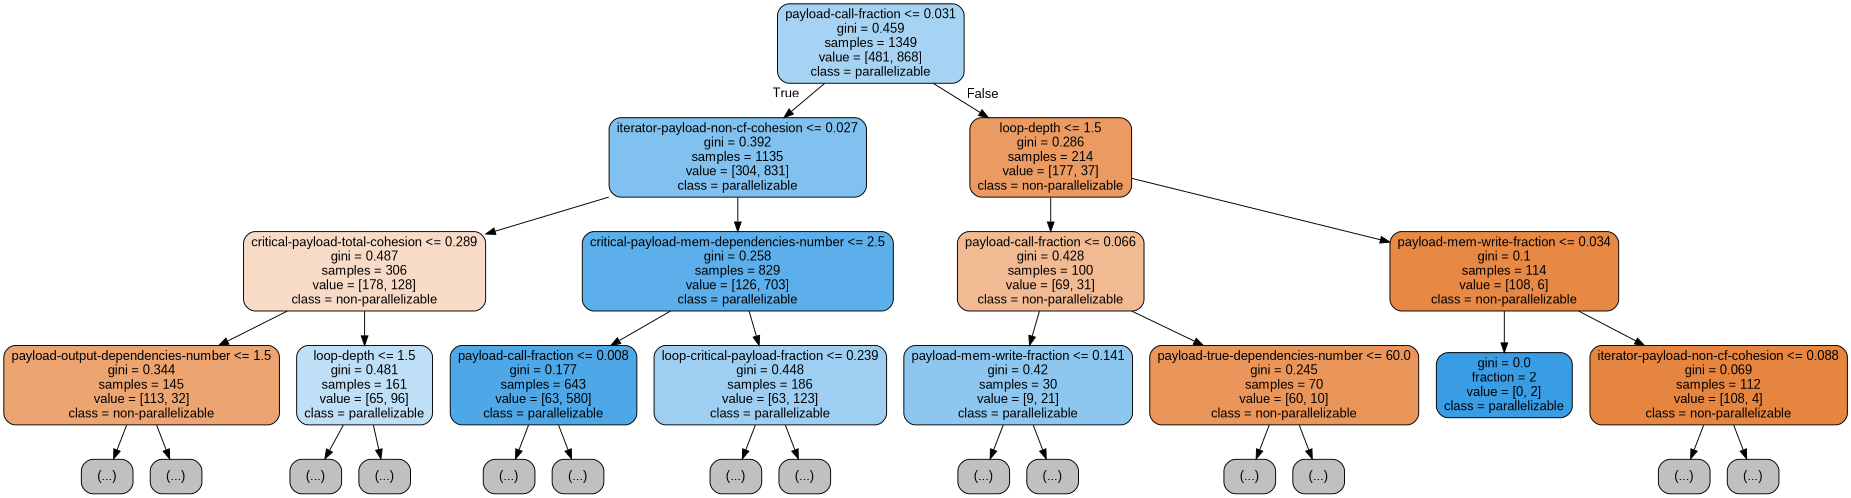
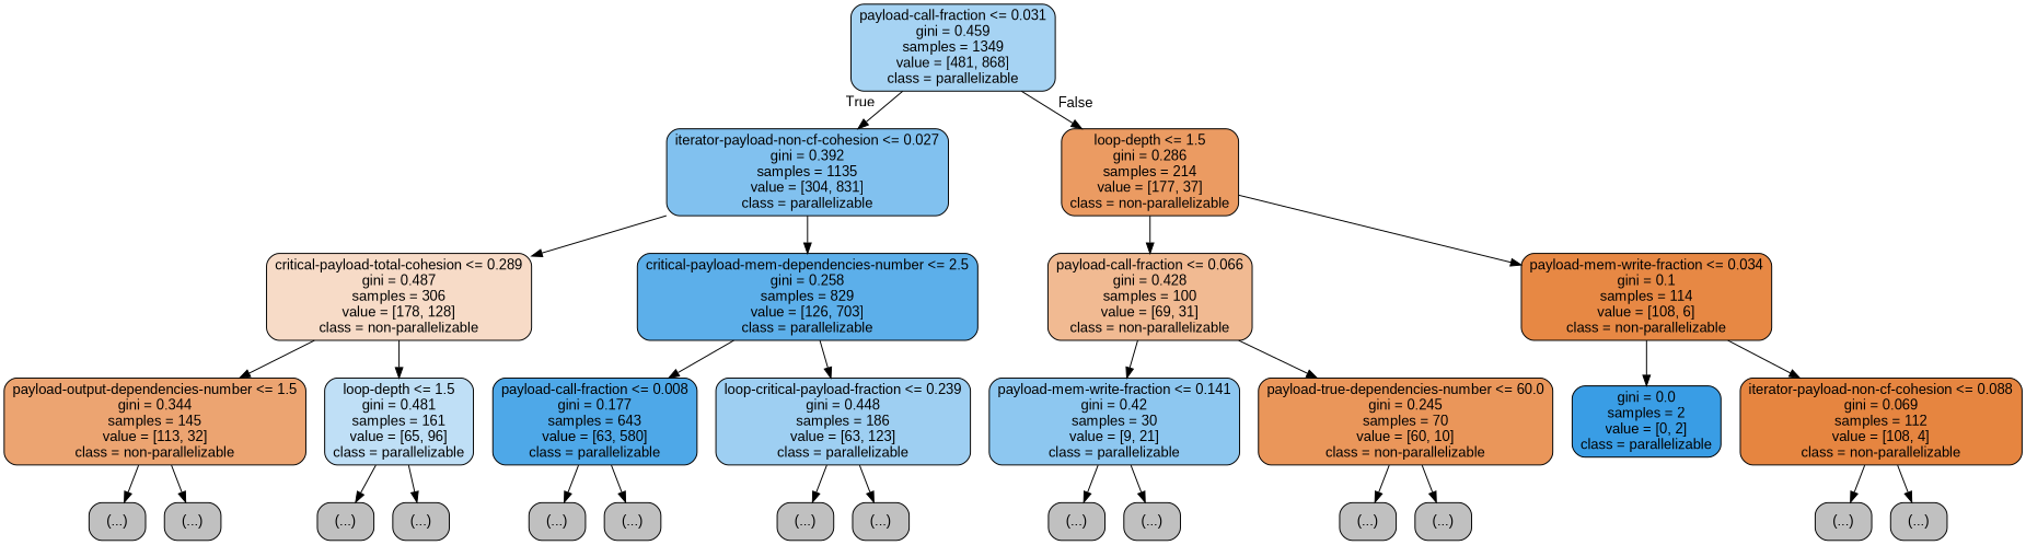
  digraph {
    fontname="Liberation Sans"
    node [color=black fillcolor="#C0C0C0" fontname="Liberation Sans" shape=box style="filled, rounded"]
    edge [fontname="Liberation Sans"]
    n1 [fillcolor="#399de572" label="payload-call-fraction <= 0.031\ngini = 0.459\nsamples = 1349\nvalue = [481, 868]\nclass = parallelizable"]
    n2 [fillcolor="#399de5a2" label="iterator-payload-non-cf-cohesion <= 0.027\ngini = 0.392\nsamples = 1135\nvalue = [304, 831]\nclass = parallelizable"]
    n3 [fillcolor="#e58139ca" label="loop-depth <= 1.5\ngini = 0.286\nsamples = 214\nvalue = [177, 37]\nclass = non-parallelizable"]
    n4 [fillcolor="#e5813948" label="critical-payload-total-cohesion <= 0.289\ngini = 0.487\nsamples = 306\nvalue = [178, 128]\nclass = non-parallelizable"]
    n5 [fillcolor="#399de5d1" label="critical-payload-mem-dependencies-number <= 2.5\ngini = 0.258\nsamples = 829\nvalue = [126, 703]\nclass = parallelizable"]
    n6 [fillcolor="#e58139b7" label="payload-output-dependencies-number <= 1.5\ngini = 0.344\nsamples = 145\nvalue = [113, 32]\nclass = non-parallelizable"]
    n7 [fillcolor="#399de552" label="loop-depth <= 1.5\ngini = 0.481\nsamples = 161\nvalue = [65, 96]\nclass = parallelizable"]
    n8 [label="(...)"]
    n9 [label="(...)"]
    n10 [label="(...)"]
    n11 [label="(...)"]
    n12 [fillcolor="#399de5e3" label="payload-call-fraction <= 0.008\ngini = 0.177\nsamples = 643\nvalue = [63, 580]\nclass = parallelizable"]
    n13 [fillcolor="#399de57c" label="loop-critical-payload-fraction <= 0.239\ngini = 0.448\nsamples = 186\nvalue = [63, 123]\nclass = parallelizable"]
    n14 [label="(...)"]
    n15 [label="(...)"]
    n16 [label="(...)"]
    n17 [label="(...)"]
    n18 [fillcolor="#e581398c" label="payload-call-fraction <= 0.066\ngini = 0.428\nsamples = 100\nvalue = [69, 31]\nclass = non-parallelizable"]
    n19 [fillcolor="#e58139f1" label="payload-mem-write-fraction <= 0.034\ngini = 0.1\nsamples = 114\nvalue = [108, 6]\nclass = non-parallelizable"]
    n20 [fillcolor="#399de592" label="payload-mem-write-fraction <= 0.141\ngini = 0.42\nsamples = 30\nvalue = [9, 21]\nclass = parallelizable"]
    n21 [fillcolor="#e58139d4" label="payload-true-dependencies-number <= 60.0\ngini = 0.245\nsamples = 70\nvalue = [60, 10]\nclass = non-parallelizable"]
    n22 [label="(...)"]
    n23 [label="(...)"]
    n24 [label="(...)"]
    n25 [label="(...)"]
-   n26 [fillcolor="#399de5ff" label="gini = 0.0\nfraction = 2\nvalue = [0, 2]\nclass = parallelizable"]
+   n26 [fillcolor="#399de5ff" label="gini = 0.0\nsamples = 2\nvalue = [0, 2]\nclass = parallelizable"]
    n27 [fillcolor="#e58139f6" label="iterator-payload-non-cf-cohesion <= 0.088\ngini = 0.069\nsamples = 112\nvalue = [108, 4]\nclass = non-parallelizable"]
    n28 [label="(...)"]
    n29 [label="(...)"]
    n1 -> n2 [headlabel=True labelangle=45 labeldistance=2.5]
    n1 -> n3 [headlabel=False labelangle=-45 labeldistance=2.5]
    n2 -> n4
    n2 -> n5
    n3 -> n18
    n3 -> n19
    n4 -> n6
    n4 -> n7
    n5 -> n12
    n5 -> n13
    n6 -> n8
    n6 -> n9
    n7 -> n10
    n7 -> n11
    n12 -> n14
    n12 -> n15
    n13 -> n16
    n13 -> n17
    n18 -> n20
    n18 -> n21
    n19 -> n26
    n19 -> n27
    n20 -> n22
    n20 -> n23
    n21 -> n24
    n21 -> n25
    n27 -> n28
    n27 -> n29
  }
